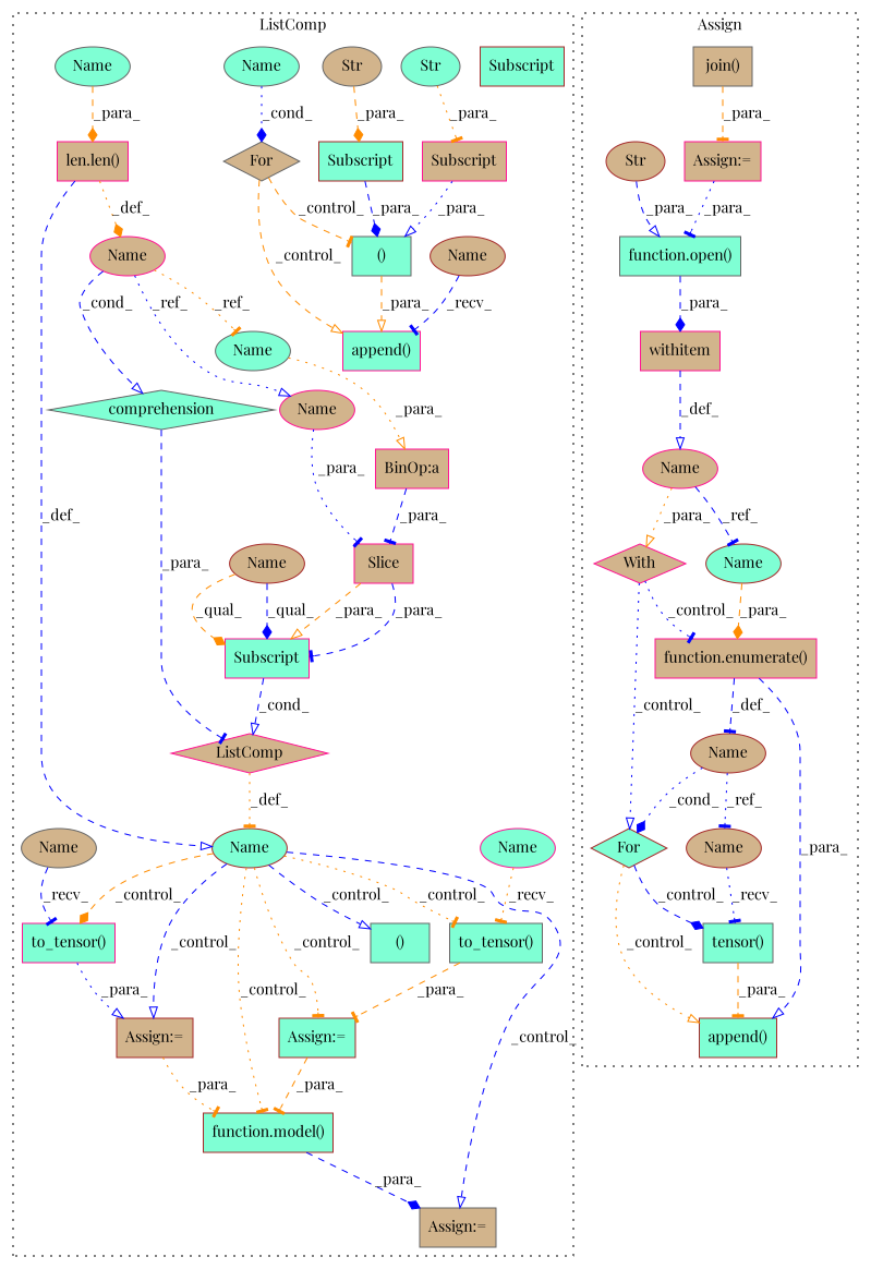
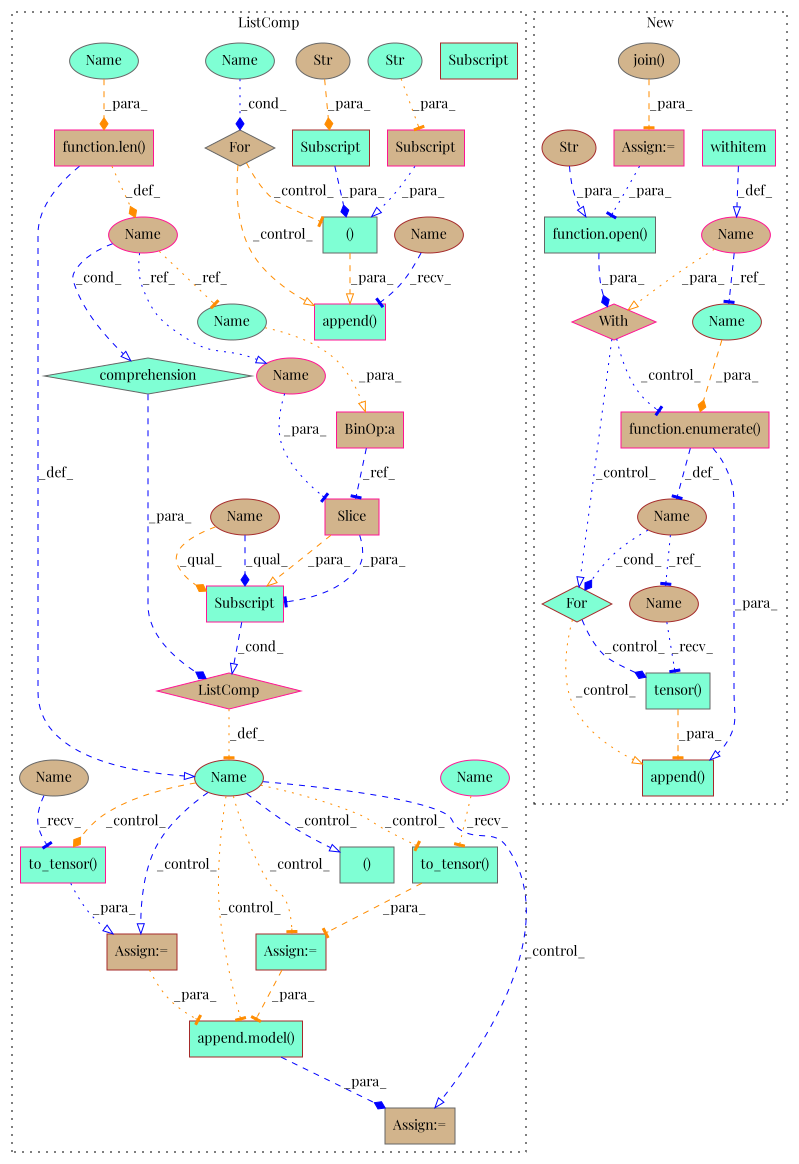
  digraph {
    fontname="Playfair Display"
    node [a=87 color=deeppink fillcolor=aquamarine fontname="Playfair Display" l=3 s="2639,0" shape=box style=filled]
    edge [arrowhead=tee color=blue fontname="Playfair Display" style=dashed]
    n1 [a=106 fillcolor=tan l=105 label=ListComp s=2629 shape=diamond]
    n2 [a=45 color=gray40 label=comprehension s=2679 shape=diamond]
    n3 [a=54 color=gray40 l=16 label="()" s=3008]
    n4 [a=63 color=brown l="31,0" label=Subscript]
    n5 [color=brown l=5 label=Name s=2973 shape=ellipse]
    n6 [a=68 color=brown label="Assign:=" s=3063]
-   n7 [a=75 color=brown l="6,1" label="function.model()" s="3169,3200"]
+   n7 [a=75 color=brown l="6,1" label="append.model()" s="3169,3200"]
    n8 [a=75 color=gray40 l="17,1" label="to_tensor()" s="3066,3092"]
    n9 [a=75 l="17,1" label="to_tensor()" s="3119,3150"]
    n10 [a=75 l="16,1" label="append()" s="2509,2572"]
    n11 [a=54 color=gray40 l=26 label="()" s=2545]
    n12 [a=63 fillcolor=tan l="19,0" label=Subscript s="2526,0"]
    n13 [a=66 color=gray40 l=11 label=Str s=2533 shape=ellipse]
    n14 [a=63 color=brown l="24,0" label=Subscript s="2547,0"]
    n15 [a=66 color=gray40 fillcolor=tan l=16 label=Str s=2554 shape=ellipse]
    n16 [color=gray40 l=4 label=Name s=2416 shape=ellipse]
    n17 [a=80 fillcolor=tan l=21 label=Slice s=2648]
    n18 [a=82 fillcolor=tan label="BinOp:a" s=2651]
    n19 [fillcolor=tan l=1 label=Name s=2683 shape=ellipse]
    n20 [a=107 color=gray40 fillcolor=tan l="4,10" label=For s="2412,2428" shape=diamond]
    n21 [a=68 color=brown fillcolor=tan label="Assign:=" s=3116]
    n22 [a=68 color=gray40 fillcolor=tan label="Assign:=" s=3166]
-   n23 [a=75 fillcolor=tan l="4,1" label="len.len()" s="2697,2709"]
+   n23 [a=75 fillcolor=tan l="4,1" label="function.len()" s="2697,2709"]
    n24 [color=gray40 fillcolor=tan l=6 label=Name s=3119 shape=ellipse]
    n25 [l=6 label=Name s=3066 shape=ellipse]
    n26 [fillcolor=tan l=1 label=Name s=2648 shape=ellipse]
    n27 [color=gray40 l=1 label=Name s=2650 shape=ellipse]
    n28 [color=brown fillcolor=tan l=8 label=Name s=2639 shape=ellipse]
    n29 [color=gray40 l=8 label=Name s=2701 shape=ellipse]
    n30 [a=63 l="31,0" label=Subscript]
    n31 [color=brown fillcolor=tan l=8 label=Name s=2509 shape=ellipse]
    n32 [a=75 color=gray40 l=12 label="tensor()" s=2589]
    n33 [color=brown fillcolor=tan l=4 label=Name s=2537 shape=ellipse]
    n34 [a=107 color=brown l="4,14" label=For s="2530,2557" shape=diamond]
    n35 [a=75 color=brown l="18,1" label="append()" s="2571,2601"]
    n36 [a=75 fillcolor=tan l="10,1" label="function.enumerate()" s="2545,2556"]
-   n37 [a=75 color=gray40 fillcolor=tan l="13,1" label="join()" s="2419,2465"]
-   n38 [a=49 fillcolor=tan l=4 label=withitem s=2476]
+   n37 [a=75 color=gray40 fillcolor=tan l="13,1" label="join()" s="2419,2465" shape=ellipse]
+   n38 [a=49 l=4 label=withitem s=2476]
    n39 [fillcolor=tan l=1 label=Name s=2519 shape=ellipse]
    n40 [a=39 fillcolor=tan l="5,50" label=With s="2471,2480" shape=diamond]
    n41 [a=75 color=gray40 l="5,19" label="function.open()" s="2476,2496"]
    n42 [a=66 color=brown fillcolor=tan label=Str s=2493 shape=ellipse]
    n43 [a=68 fillcolor=tan label="Assign:=" s=2416]
    n44 [color=brown fillcolor=tan l=4 label=Name s=2589 shape=ellipse]
    n45 [color=brown l=1 label=Name s=2555 shape=ellipse]
    subgraph cluster_1 {
      label=ListComp
      style=dotted
      n1
      n2
      n3
      n4
      n5
      n6
      n7
      n8
      n9
      n10
      n11
      n12
      n13
      n14
      n15
      n16
      n17
      n18
      n19
      n20
      n21
      n22
      n23
      n24
      n25
      n26
      n27
      n28
      n29
      n30
      n31
    }
    subgraph cluster_2 {
-     label=Assign
+     label=New
      style=dotted
      n32
      n33
      n34
      n35
      n36
      n37
      n38
      n39
      n40
      n41
      n42
      n43
      n44
      n45
    }
    n1 -> n5 [color=darkorange label=_def_ style=dotted]
-   n2 -> n1 [label=_para_]
+   n2 -> n1 [arrowhead=diamond label=_para_]
    n5 -> n3 [arrowhead=onormal label=_control_]
    n5 -> n6 [color=darkorange label=_control_ style=dotted]
    n5 -> n7 [color=darkorange label=_control_ style=dotted]
    n5 -> n8 [color=darkorange label=_control_ style=dotted]
    n5 -> n9 [arrowhead=diamond color=darkorange label=_control_]
    n5 -> n21 [arrowhead=onormal label=_control_]
    n5 -> n22 [arrowhead=onormal label=_control_]
    n6 -> n7 [color=darkorange label=_para_]
    n7 -> n22 [arrowhead=diamond label=_para_]
    n8 -> n6 [color=darkorange label=_para_]
    n9 -> n21 [arrowhead=onormal label=_para_ style=dotted]
    n11 -> n10 [arrowhead=onormal color=darkorange label=_para_]
    n12 -> n11 [arrowhead=onormal label=_para_ style=dotted]
    n13 -> n12 [color=darkorange label=_para_ style=dotted]
    n14 -> n11 [arrowhead=diamond label=_para_]
    n15 -> n14 [arrowhead=diamond color=darkorange label=_para_]
    n16 -> n20 [arrowhead=diamond label=_cond_ style=dotted]
    n17 -> n30 [label=_para_]
    n17 -> n30 [arrowhead=onormal color=darkorange label=_para_]
-   n18 -> n17 [label=_para_]
+   n18 -> n17 [label=_ref_]
    n19 -> n2 [arrowhead=onormal label=_cond_]
    n19 -> n26 [arrowhead=onormal label=_ref_ style=dotted]
    n19 -> n27 [color=darkorange label=_ref_ style=dotted]
    n20 -> n10 [arrowhead=onormal color=darkorange label=_control_]
    n20 -> n11 [color=darkorange label=_control_]
    n21 -> n7 [color=darkorange label=_para_ style=dotted]
    n23 -> n5 [arrowhead=onormal label=_def_]
    n23 -> n19 [arrowhead=diamond color=darkorange label=_def_ style=dotted]
    n24 -> n9 [label=_recv_]
    n25 -> n8 [color=darkorange label=_recv_ style=dotted]
    n26 -> n17 [label=_para_ style=dotted]
    n27 -> n18 [arrowhead=onormal color=darkorange label=_para_ style=dotted]
    n28 -> n30 [arrowhead=diamond color=darkorange label=_qual_]
    n28 -> n30 [arrowhead=diamond label=_qual_]
    n29 -> n23 [arrowhead=diamond color=darkorange label=_para_]
    n30 -> n1 [arrowhead=onormal label=_cond_]
    n31 -> n10 [label=_recv_]
    n32 -> n35 [color=darkorange label=_para_]
    n33 -> n34 [arrowhead=diamond label=_cond_ style=dotted]
    n33 -> n44 [label=_ref_ style=dotted]
    n34 -> n32 [arrowhead=diamond label=_control_]
    n34 -> n35 [arrowhead=onormal color=darkorange label=_control_ style=dotted]
    n36 -> n33 [label=_def_]
    n36 -> n35 [arrowhead=onormal label=_para_]
    n37 -> n43 [color=darkorange label=_para_]
    n38 -> n39 [arrowhead=onormal label=_def_]
    n39 -> n40 [arrowhead=onormal color=darkorange label=_para_ style=dotted]
    n39 -> n45 [label=_ref_]
    n40 -> n34 [arrowhead=onormal label=_control_ style=dotted]
    n40 -> n36 [label=_control_ style=dotted]
-   n41 -> n38 [arrowhead=diamond label=_para_]
+   n41 -> n40 [arrowhead=diamond label=_para_]
    n42 -> n41 [arrowhead=onormal label=_para_]
    n43 -> n41 [label=_para_ style=dotted]
    n44 -> n32 [label=_recv_ style=dotted]
    n45 -> n36 [arrowhead=diamond color=darkorange label=_para_]
  }
